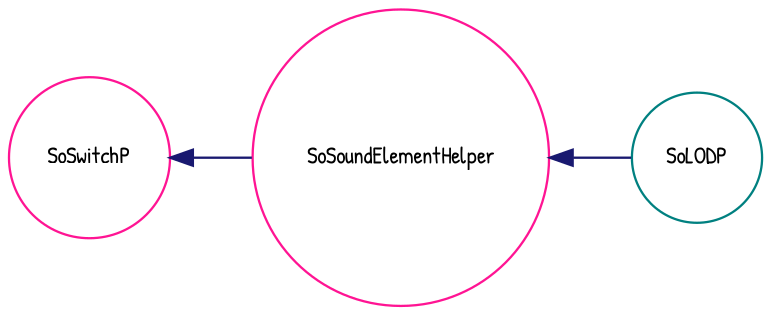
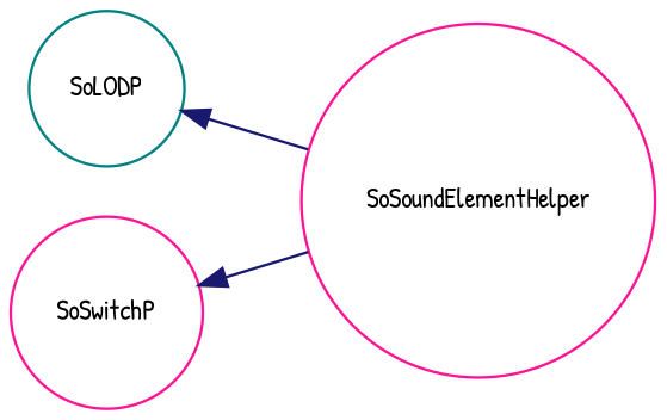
  digraph {
    fontname="Patrick Hand"
    rankdir=LR
    node [color=deeppink fillcolor=white fontname="Patrick Hand" fontsize=10 shape=circle style=filled]
    edge [color=midnightblue dir=back fontname="Patrick Hand" fontsize=10 labelfontname=Helvetica labelfontsize=10 style=solid]
    n1 [height=0.2 label=SoSoundElementHelper width=0.4]
    n2 [color=teal height=0.2 label=SoLODP width=0.4]
    n3 [height=0.2 label=SoSwitchP width=0.4]
-   n1 -> n2
+   n2 -> n1
    n3 -> n1
  }
